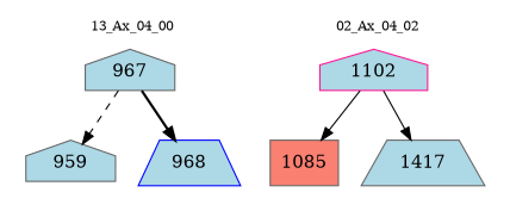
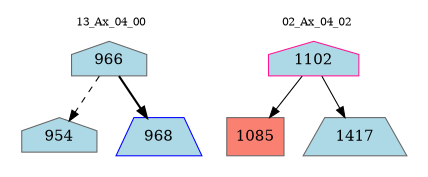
  digraph {
    node [color=gray40 fillcolor=lightblue shape=house style=filled]
    edge [color=black style=solid]
-   n1 [label=967]
-   n2 [label=959]
+   n1 [label=966]
+   n2 [label=954]
    n3 [color=blue label=968 shape=trapezium]
    n4 [color=deeppink label=1102]
    n5 [fillcolor=salmon label=1085 shape=box]
    n6 [label=1417 shape=trapezium]
    subgraph cluster_1 {
      color=white
      fontsize=10
      label="13_Ax_04_00"
      n1
      n2
      n3
    }
    subgraph cluster_2 {
      color=white
      fontsize=10
      label="02_Ax_04_02"
      n4
      n5
      n6
    }
    n1 -> n2 [style=dashed]
    n1 -> n3 [style=bold]
    n4 -> n5
    n4 -> n6
  }
